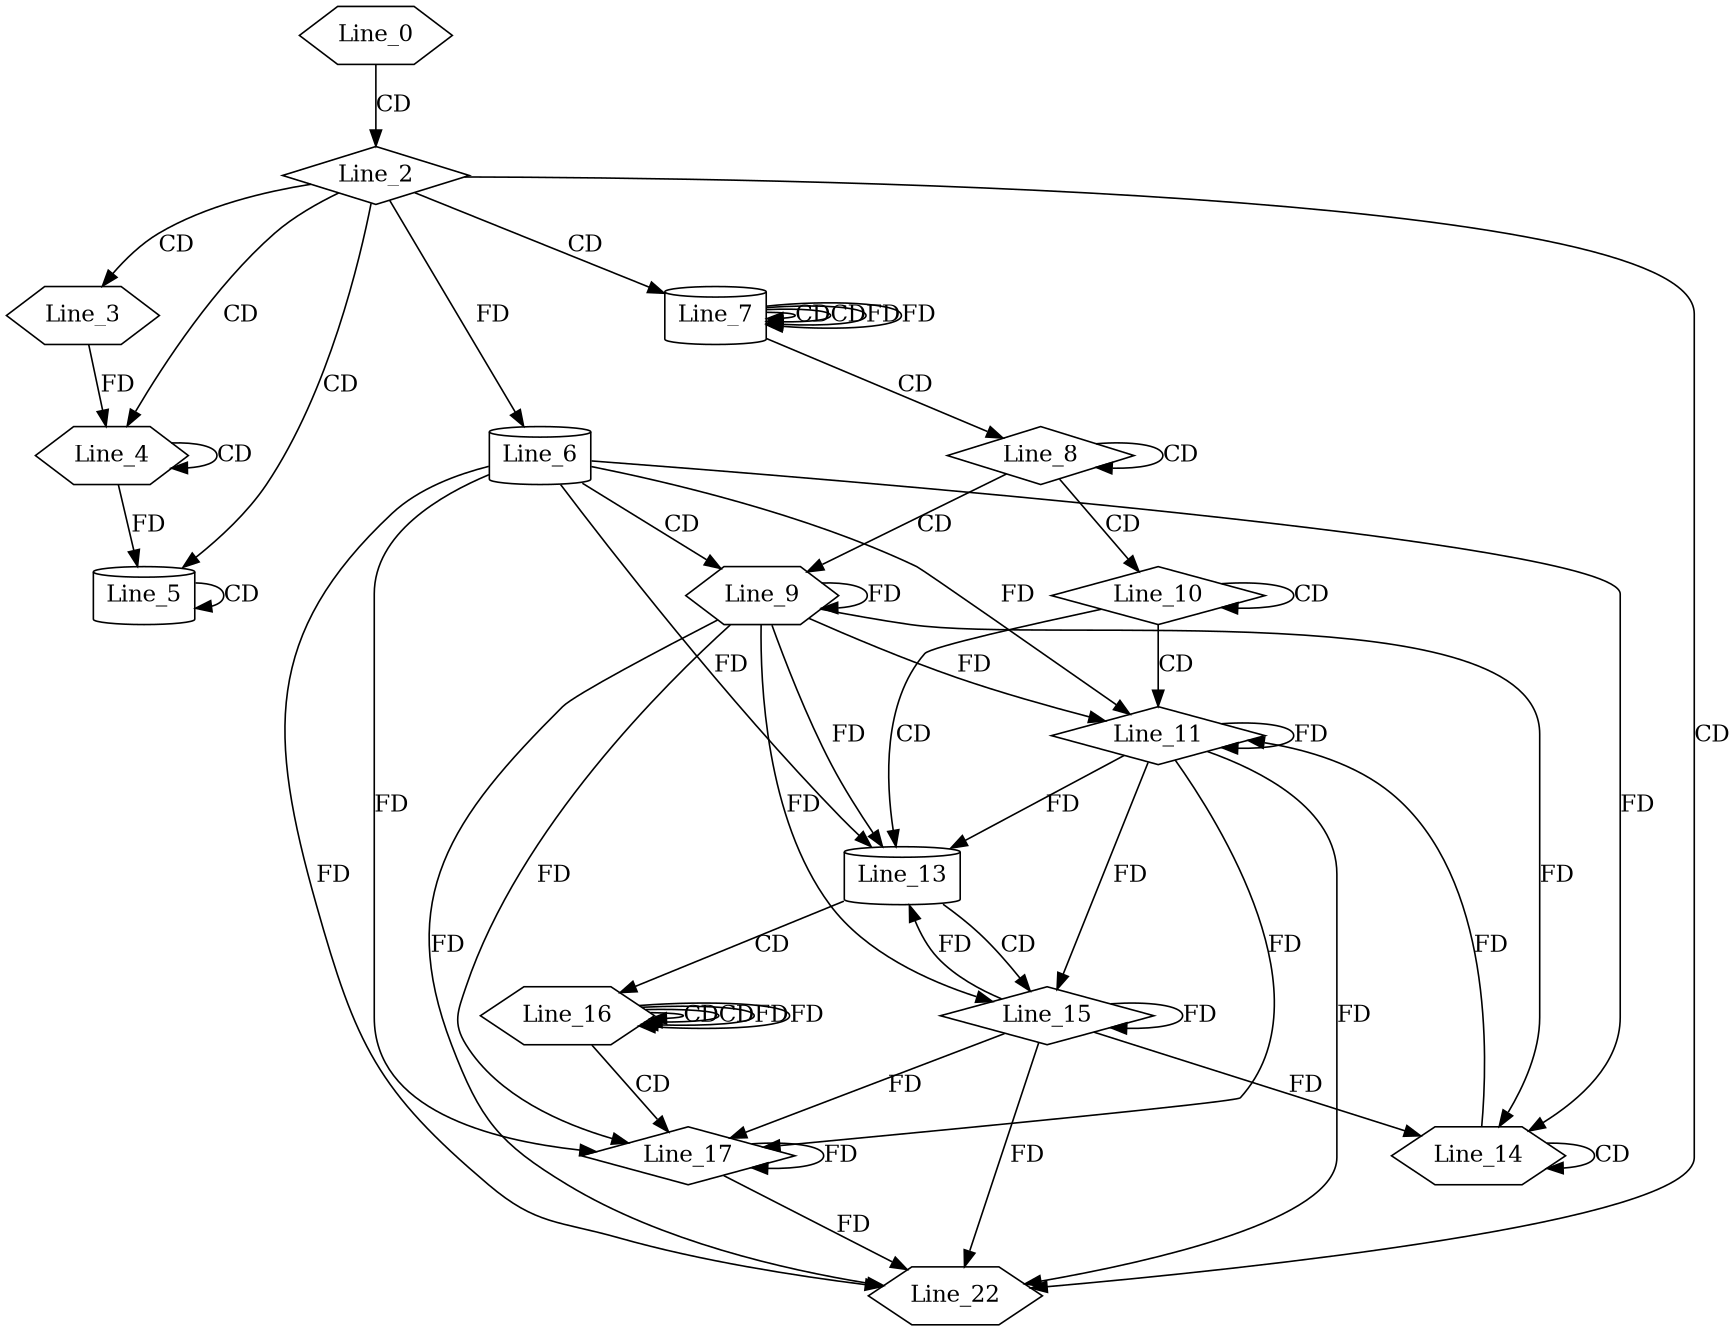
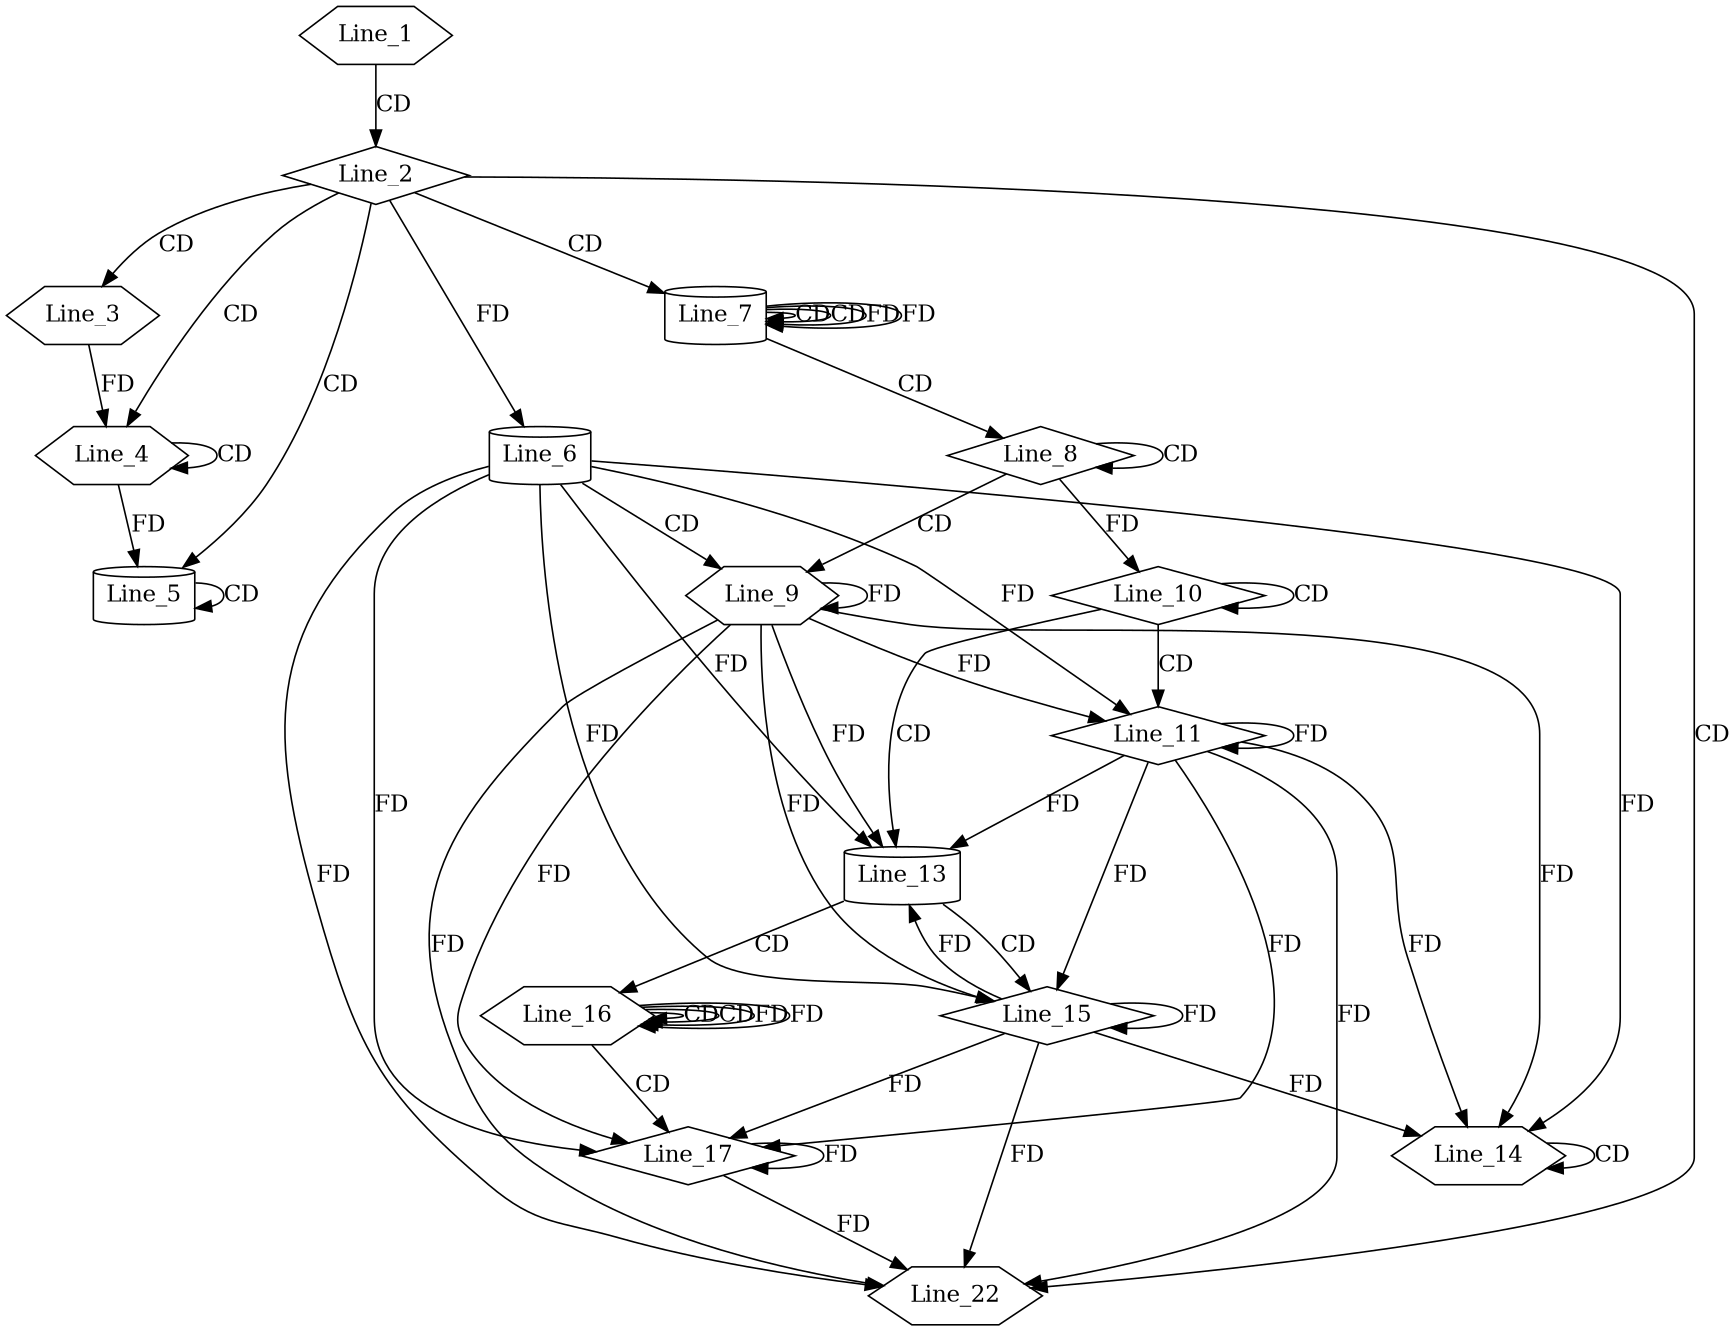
  digraph {
    node [shape=hexagon]
    Line_2 [shape=diamond]
-   Line_1 [label=Line_0]
+   Line_1
    Line_3
    Line_4
    Line_5 [shape=cylinder]
    Line_6 [shape=cylinder]
    Line_7 [shape=cylinder]
    Line_22
    Line_9
    Line_11 [shape=diamond]
    Line_13 [shape=cylinder]
    Line_14
    Line_15 [shape=diamond]
    Line_17 [shape=diamond]
    Line_8 [shape=diamond]
    Line_16
    Line_10 [shape=diamond]
    Line_2 -> Line_3 [label=CD]
    Line_2 -> Line_4 [label=CD]
    Line_2 -> Line_5 [label=CD]
    Line_2 -> Line_6 [label=FD]
    Line_2 -> Line_7 [label=CD]
    Line_2 -> Line_22 [label=CD]
    Line_1 -> Line_2 [label=CD]
    Line_3 -> Line_4 [label=FD]
    Line_4 -> Line_4 [label=CD]
    Line_4 -> Line_5 [label=FD]
    Line_5 -> Line_5 [label=CD]
    Line_6 -> Line_22 [label=FD]
    Line_6 -> Line_9 [label=CD]
    Line_6 -> Line_11 [label=FD]
    Line_6 -> Line_13 [label=FD]
    Line_6 -> Line_14 [label=FD]
+   Line_6 -> Line_15 [label=FD]
    Line_6 -> Line_17 [label=FD]
    Line_7 -> Line_7 [label=CD]
    Line_7 -> Line_7 [label=CD]
    Line_7 -> Line_7 [label=FD]
    Line_7 -> Line_7 [label=FD]
    Line_7 -> Line_8 [label=CD]
    Line_9 -> Line_22 [label=FD]
    Line_9 -> Line_9 [label=FD]
    Line_9 -> Line_11 [label=FD]
    Line_9 -> Line_13 [label=FD]
    Line_9 -> Line_14 [label=FD]
    Line_9 -> Line_15 [label=FD]
    Line_9 -> Line_17 [label=FD]
    Line_11 -> Line_22 [label=FD]
    Line_11 -> Line_11 [label=FD]
    Line_11 -> Line_13 [label=FD]
-   Line_14 -> Line_11 [label=FD]
+   Line_11 -> Line_14 [label=FD]
    Line_11 -> Line_15 [label=FD]
    Line_11 -> Line_17 [label=FD]
    Line_13 -> Line_15 [label=CD]
    Line_13 -> Line_16 [label=CD]
    Line_14 -> Line_14 [label=CD]
    Line_15 -> Line_22 [label=FD]
    Line_15 -> Line_13 [label=FD]
    Line_15 -> Line_14 [label=FD]
    Line_15 -> Line_15 [label=FD]
    Line_15 -> Line_17 [label=FD]
    Line_17 -> Line_22 [label=FD]
    Line_17 -> Line_17 [label=FD]
    Line_8 -> Line_9 [label=CD]
    Line_8 -> Line_8 [label=CD]
-   Line_8 -> Line_10 [label=CD]
+   Line_8 -> Line_10 [label=FD]
    Line_16 -> Line_17 [label=CD]
    Line_16 -> Line_16 [label=CD]
    Line_16 -> Line_16 [label=CD]
    Line_16 -> Line_16 [label=FD]
    Line_16 -> Line_16 [label=FD]
    Line_10 -> Line_11 [label=CD]
    Line_10 -> Line_13 [label=CD]
    Line_10 -> Line_10 [label=CD]
  }
